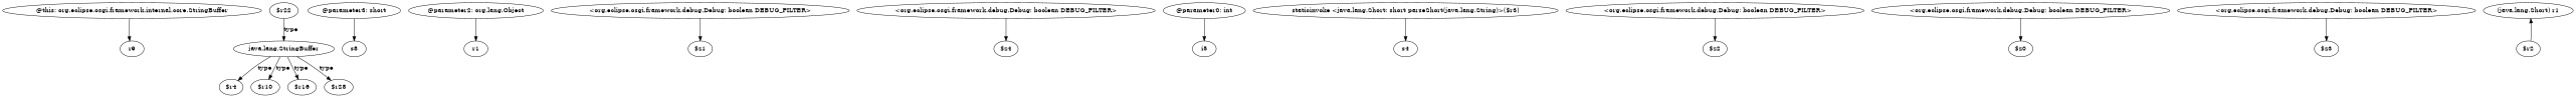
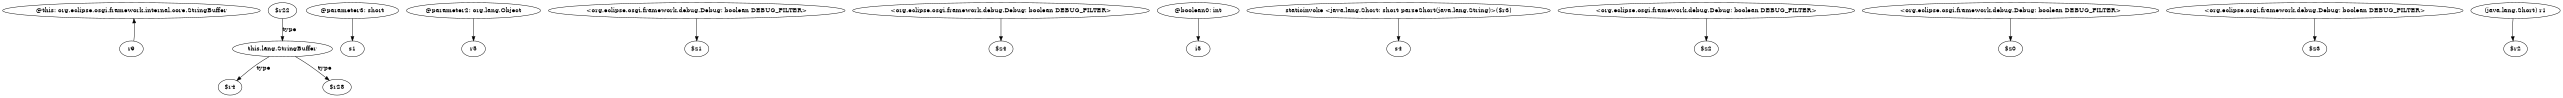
  digraph {
    fontname="DejaVu Serif"
    node [fontname="DejaVu Serif"]
    edge [fontname="DejaVu Serif"]
    n1 [label="@this: org.eclipse.osgi.framework.internal.core.StringBuffer"]
    n2 [label=r9]
-   n3 [label="java.lang.StringBuffer"]
+   n3 [label="this.lang.StringBuffer"]
    n4 [label="$r4"]
-   n5 [label="$r10"]
-   n6 [label="$r16"]
    n7 [label="$r28"]
    n8 [label="$r22"]
    n9 [label="@parameter3: short"]
-   n10 [label=s8]
+   n10 [label=s1]
    n11 [label="@parameter2: org.lang.Object"]
-   n12 [label=r1]
+   n12 [label=r5]
    n13 [label="<org.eclipse.osgi.framework.debug.Debug: boolean DEBUG_FILTER>"]
    n14 [label="$z1"]
    n15 [label="<org.eclipse.osgi.framework.debug.Debug: boolean DEBUG_FILTER>"]
    n16 [label="$z4"]
-   n17 [label="@parameter0: int"]
+   n17 [label="@boolean0: int"]
    n18 [label=i5]
    n19 [label="staticinvoke <java.lang.Short: short parseShort(java.lang.String)>($r3)"]
    n20 [label=s4]
    n21 [label="<org.eclipse.osgi.framework.debug.Debug: boolean DEBUG_FILTER>"]
    n22 [label="$z2"]
    n23 [label="<org.eclipse.osgi.framework.debug.Debug: boolean DEBUG_FILTER>"]
    n24 [label="$z0"]
    n25 [label="<org.eclipse.osgi.framework.debug.Debug: boolean DEBUG_FILTER>"]
    n26 [label="$z3"]
    n27 [label="(java.lang.Short) r1"]
    n28 [label="$r2"]
-   n1 -> n2
+   n2 -> n1
    n3 -> n4 [label=type]
-   n3 -> n5 [label=type]
-   n3 -> n6 [label=type]
    n3 -> n7 [label=type]
    n8 -> n3 [label=type]
    n9 -> n10
    n11 -> n12
    n13 -> n14
    n15 -> n16
    n17 -> n18
    n19 -> n20
    n21 -> n22
    n23 -> n24
    n25 -> n26
-   n28 -> n27
+   n27 -> n28
  }
